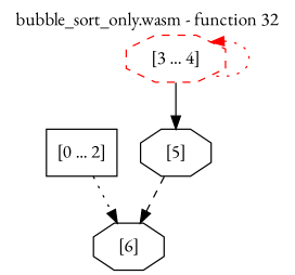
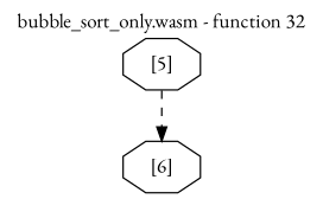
  digraph {
    fontname="EB Garamond"
    label="bubble_sort_only.wasm - function 32"
    labelfontcolor=black
    labelfontname=Helvetica
    labelfontsize=16
    labelloc=t
    node [color=black fontname="EB Garamond" shape=octagon style=solid]
    edge [fontname="EB Garamond" style=dotted]
-   n1 [label="[0 ... 2]" shape=box]
    n2 [label="[6]"]
-   n3 [color=red label="[3 ... 4]" style=dashed]
    n4 [label="[5]"]
-   n1 -> n2
-   n3 -> n3 [color=red dir=back]
-   n3 -> n4 [style=solid]
    n4 -> n2 [style=dashed]
  }
